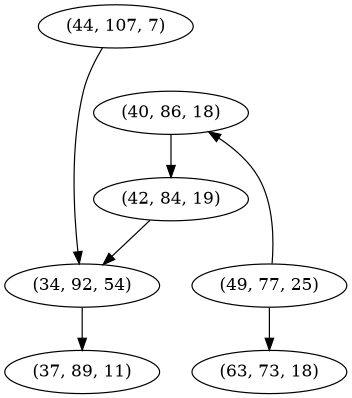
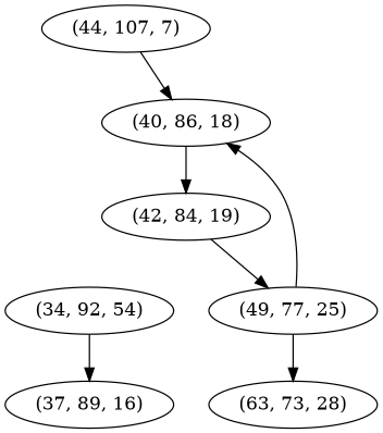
  digraph {
    n1 [label="(44, 107, 7)"]
    n2 [label="(34, 92, 54)"]
-   "(37, 89, 16)" [label="(37, 89, 11)"]
+   "(37, 89, 16)"
    "(40, 86, 18)"
    "(42, 84, 19)"
    "(49, 77, 25)"
-   "(63, 73, 28)" [label="(63, 73, 18)"]
-   n1 -> n2
+   "(63, 73, 28)"
+   n1 -> "(40, 86, 18)"
    n2 -> "(37, 89, 16)"
    "(40, 86, 18)" -> "(42, 84, 19)"
-   "(42, 84, 19)" -> n2
+   "(42, 84, 19)" -> "(49, 77, 25)"
    "(49, 77, 25)" -> "(40, 86, 18)"
    "(49, 77, 25)" -> "(63, 73, 28)"
  }
